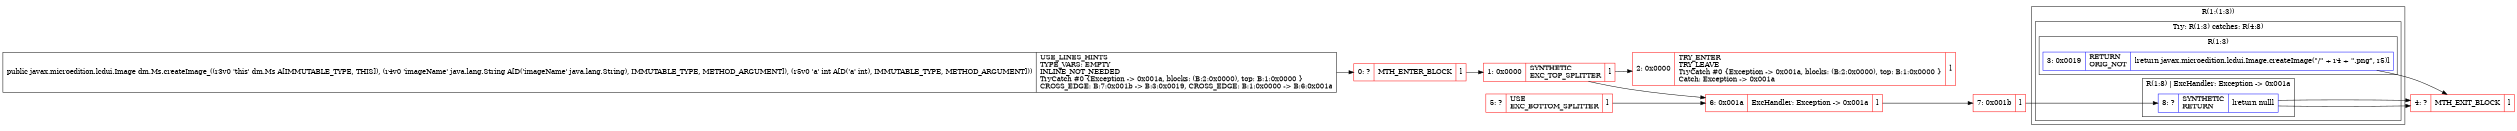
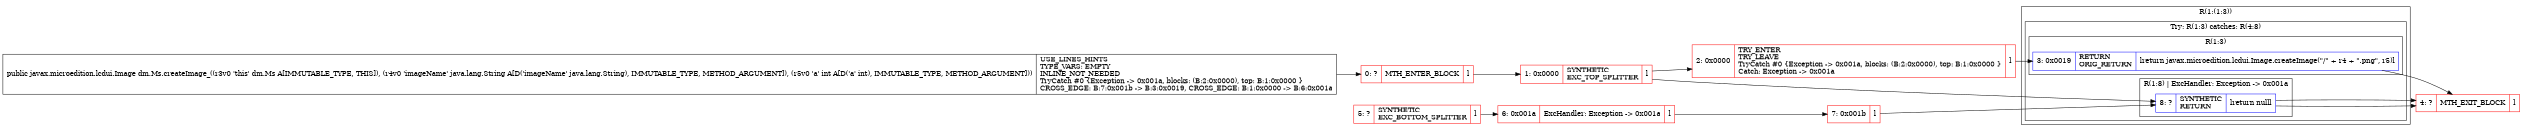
  digraph {
    rankdir=LR
    node [color=red shape=record]
-   n1 [color=blue label="{3\:\ 0x0019|RETURN\lORIG_NOT\l|lreturn javax.microedition.lcdui.Image.createImage(\"\/\" + r4 + \".png\", r5)l}"]
+   n1 [color=blue label="{3\:\ 0x0019|RETURN\lORIG_RETURN\l|lreturn javax.microedition.lcdui.Image.createImage(\"\/\" + r4 + \".png\", r5)l}"]
    n2 [color=blue label="{8\:\ ?|SYNTHETIC\lRETURN\l|lreturn nulll}"]
    n3 [label="{4\:\ ?|MTH_EXIT_BLOCK\l|l}"]
    n4 [label="{0\:\ ?|MTH_ENTER_BLOCK\l|l}"]
    n5 [label="{1\:\ 0x0000|SYNTHETIC\lEXC_TOP_SPLITTER\l|l}"]
    n6 [label="{2\:\ 0x0000|TRY_ENTER\lTRY_LEAVE\lTryCatch #0 \{Exception \-\> 0x001a, blocks: (B:2:0x0000), top: B:1:0x0000 \}\lCatch: Exception \-\> 0x001a\l|l}"]
    n7 [label="{6\:\ 0x001a|ExcHandler: Exception \-\> 0x001a\l|l}"]
    n8 [label="{7\:\ 0x001b|l}"]
-   n9 [label="{5\:\ ?|USE\lEXC_BOTTOM_SPLITTER\l|l}"]
+   n9 [label="{5\:\ ?|SYNTHETIC\lEXC_BOTTOM_SPLITTER\l|l}"]
    n10 [label="{public javax.microedition.lcdui.Image dm.Ms.createImage_((r3v0 'this' dm.Ms A[IMMUTABLE_TYPE, THIS]), (r4v0 'imageName' java.lang.String A[D('imageName' java.lang.String), IMMUTABLE_TYPE, METHOD_ARGUMENT]), (r5v0 'a' int A[D('a' int), IMMUTABLE_TYPE, METHOD_ARGUMENT]))  | USE_LINES_HINTS\lTYPE_VARS: EMPTY\lINLINE_NOT_NEEDED\lTryCatch #0 \{Exception \-\> 0x001a, blocks: (B:2:0x0000), top: B:1:0x0000 \}\lCROSS_EDGE: B:7:0x001b \-\> B:3:0x0019, CROSS_EDGE: B:1:0x0000 \-\> B:6:0x001a\l}" color=""]
    subgraph cluster_1 {
      label="R(1:(1:3))"
      subgraph cluster_2 {
        label="Try: R(1:3) catches: R(4:8)"
        subgraph cluster_3 {
          label="R(1:3)"
          n1
        }
        subgraph cluster_4 {
          label="R(1:8) | ExcHandler: Exception \-\> 0x001a\l"
          n2
        }
      }
    }
    subgraph cluster_5 {
      label="R(1:8) | ExcHandler: Exception \-\> 0x001a\l"
    }
    n1 -> n3
    n2 -> n3
    n2 -> n3
    n4 -> n5
    n5 -> n6
-   n5 -> n7
+   n5 -> n2
+   n6 -> n1
    n7 -> n8
    n8 -> n2
    n9 -> n7
    n10 -> n4
  }
